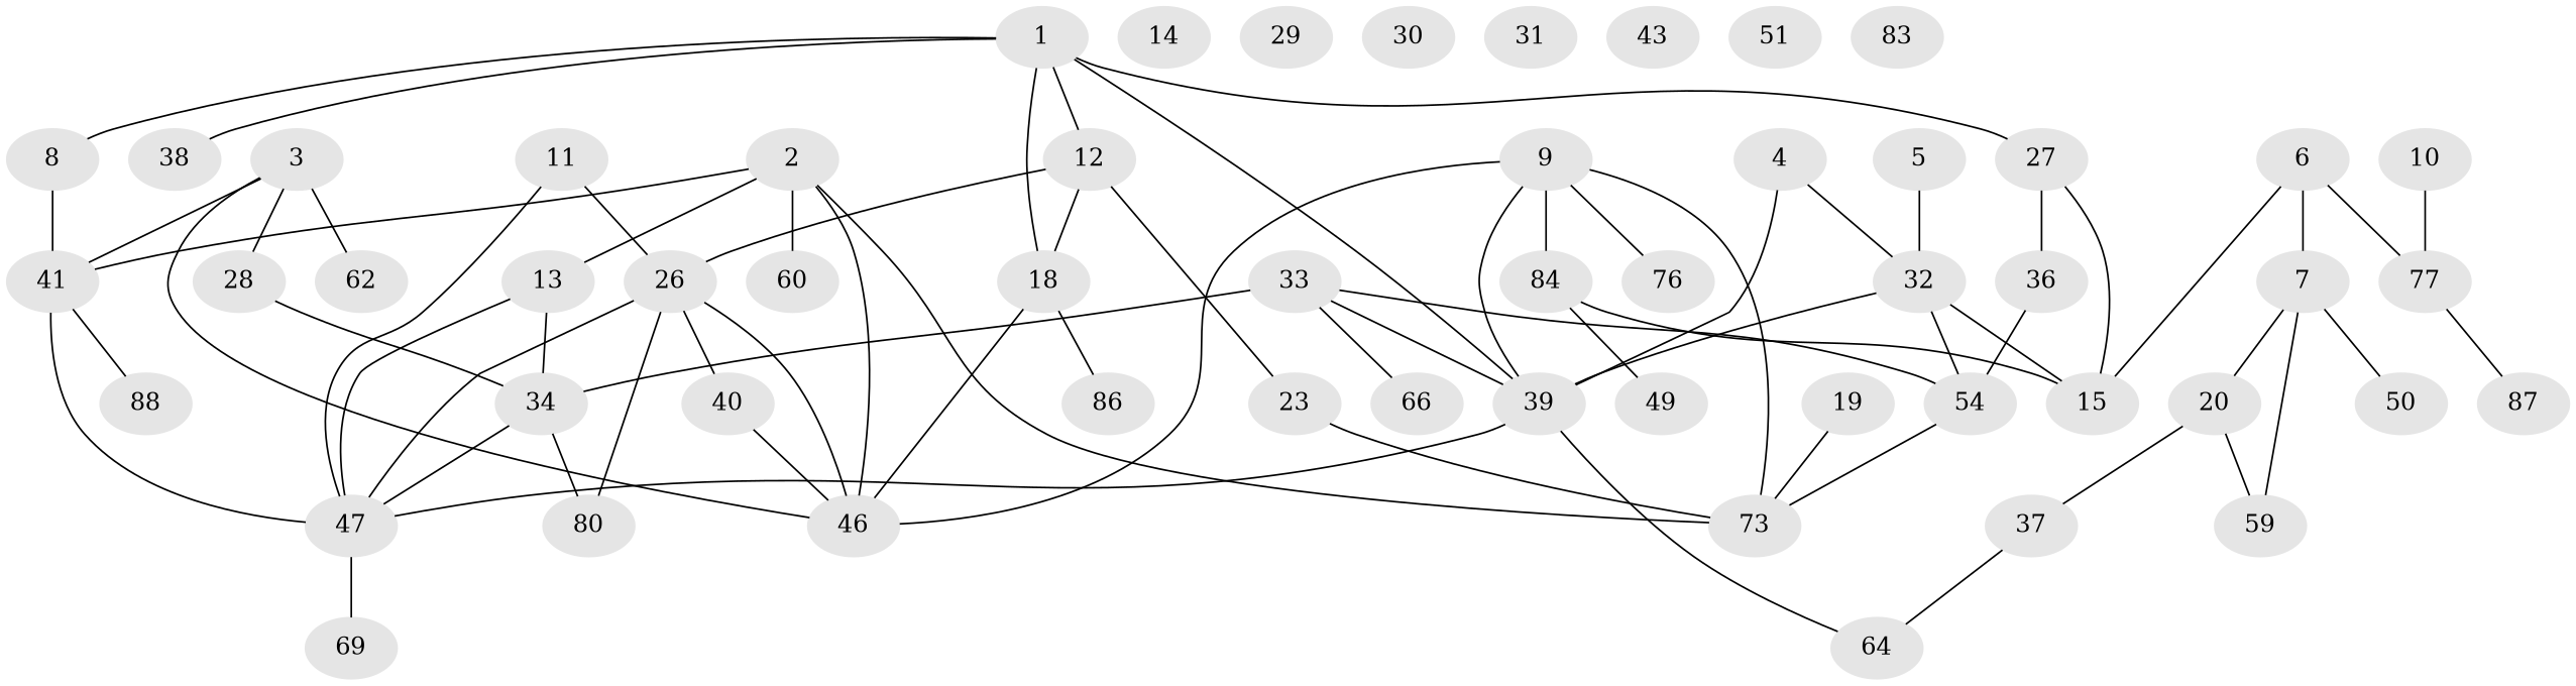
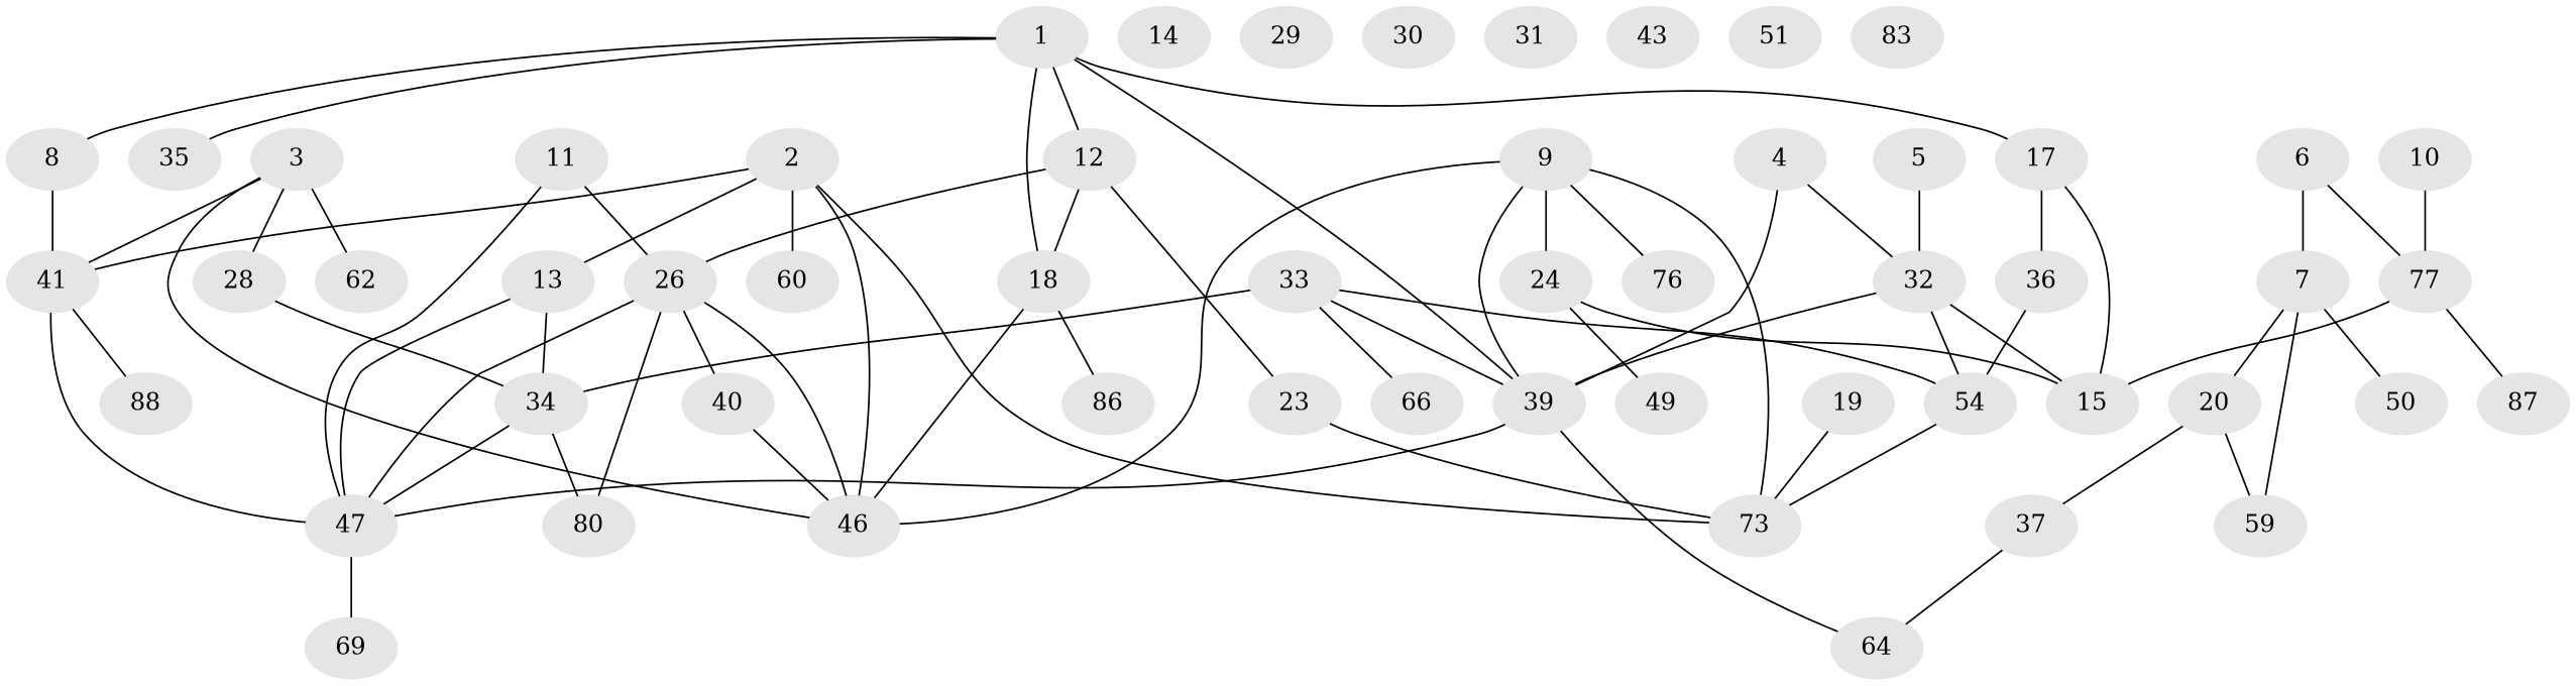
  graph {
    node [color=gray90 style=filled]
    1 [super="+16"]
    8
    12 [super="+17"]
    18 [super="+21"]
-   27 [super="+65"]
-   38
+   27 [super="+65" label=17]
+   38 [label=35]
    39 [super="+84"]
    41 [super="+58"]
    26 [super="+71"]
    n10 [label=23 super="+57"]
    46 [super="+52"]
    86
    n13 [label=15 super="+45"]
    36
    47 [super="+63"]
    64
    2 [super="+42"]
    13 [super="+44"]
    60
    73 [super="+74"]
    34 [super="+80"]
    88
    3 [super="+48"]
    62
    28
    32 [super="+55"]
    54 [super="+56"]
    4
    5 [super="+23"]
    7 [super="+15"]
    20 [super="+67"]
    50
    59 [super="+82"]
    6
    77 [super="+85"]
    87
    37 [super="+79"]
    9 [super="+61"]
-   24 [super="+75" label=84]
+   24 [super="+75"]
    76
    49
    10
    40
    n44 [label=80]
    11
    69 [super="+72"]
    14
    19
    29
    30
    31
    33 [super="+68"]
    66
    43
    51
    83
    1 -- 8
    1 -- 12
    1 -- 18
    1 -- 27
    1 -- 38
    1 -- 39
    8 -- 41
    12 -- 18
    12 -- 26
    12 -- n10
    18 -- 46
    18 -- 86
    27 -- n13
    27 -- 36
    39 -- 47
    39 -- 64
    41 -- 47
    41 -- 88
    26 -- 46
    26 -- 47
    26 -- 40
    26 -- n44
    n10 -- 73
    36 -- 54
    47 -- 69
    2 -- 41
    2 -- 46
    2 -- 13
    2 -- 60
    2 -- 73
    13 -- 47
    13 -- 34
    34 -- 47
    34 -- n44
    3 -- 41
    3 -- 46
    3 -- 62
    3 -- 28
    28 -- 34
    32 -- 39
    32 -- n13
    32 -- 54
    54 -- 73
    4 -- 39
    4 -- 32
    5 -- 32
    7 -- 20
    7 -- 50
    7 -- 59
    20 -- 59
    20 -- 37
-   6 -- n13
+   77 -- n13
    6 -- 7
    6 -- 77
    77 -- 87
    37 -- 64
    9 -- 39
    9 -- 46
    9 -- 73
    9 -- 24
    9 -- 76
    24 -- n13
    24 -- 49
    10 -- 77
    40 -- 46
    11 -- 26
    11 -- 47
    19 -- 73
    33 -- 39
    33 -- 34
    33 -- 54
    33 -- 66
  }
